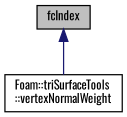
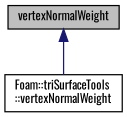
  digraph {
    rankdir=TB
    fontname=Oswald
    node [color=black fontname=Oswald fontsize=10 shape=record]
-   n1 [fillcolor=grey75 fontcolor=black height=0.2 label=fcIndex style=filled width=0.4]
+   n1 [fillcolor=grey75 fontcolor=black height=0.2 label=vertexNormalWeight style=filled width=0.4]
    n2 [height=0.2 label="Foam::triSurfaceTools\l::vertexNormalWeight" width=0.4]
    n1 -> n2 [color=midnightblue dir=back fontname=Oswald fontsize=10 labelfontname=Helvetica labelfontsize=10 style=solid]
  }
